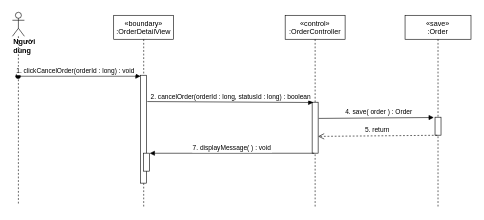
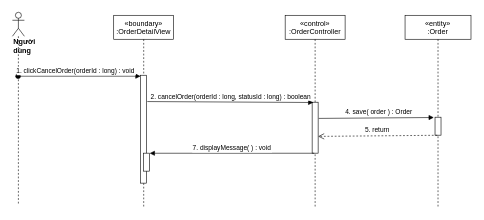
  <mxCell id="0" />
  <mxCell id="1" parent="0" />
  <mxCell id="2" value="«boundary»&#10;:OrderDetailView" style="shape=umlLifeline;perimeter=lifelinePerimeter;container=1;collapsible=0;recursiveResize=0;rounded=0;shadow=0;strokeWidth=1;" parent="1" vertex="1"><mxGeometry x="189" y="25" width="100" height="320" as="geometry" /></mxCell>
  <mxCell id="3" value="" style="points=[];perimeter=orthogonalPerimeter;rounded=0;shadow=0;strokeWidth=1;" parent="2" vertex="1"><mxGeometry x="45" y="100" width="10" height="180" as="geometry" /></mxCell>
  <mxCell id="4" value="" style="html=1;points=[];perimeter=orthogonalPerimeter;" parent="2" vertex="1"><mxGeometry x="50" y="230" width="10" height="30" as="geometry" /></mxCell>
  <mxCell id="5" value="«control»&#10;:OrderController" style="shape=umlLifeline;perimeter=lifelinePerimeter;container=1;collapsible=0;recursiveResize=0;rounded=0;shadow=0;strokeWidth=1;" parent="1" vertex="1"><mxGeometry x="475" y="25" width="100" height="320" as="geometry" /></mxCell>
  <mxCell id="6" value="" style="points=[];perimeter=orthogonalPerimeter;rounded=0;shadow=0;strokeWidth=1;" parent="5" vertex="1"><mxGeometry x="45" y="145" width="10" height="85" as="geometry" /></mxCell>
  <mxCell id="7" value="&lt;div&gt;&lt;b&gt;Người dùng&lt;/b&gt;&lt;/div&gt;" style="shape=umlLifeline;participant=umlActor;perimeter=lifelinePerimeter;whiteSpace=wrap;html=1;container=1;collapsible=0;recursiveResize=0;verticalAlign=top;spacingTop=36;outlineConnect=0;align=left;" parent="1" vertex="1"><mxGeometry x="20" y="20" width="20" height="320" as="geometry" /></mxCell>
  <mxCell id="8" value="1. clickCancelOrder(orderId : long) : void" style="verticalAlign=bottom;startArrow=oval;endArrow=block;startSize=8;shadow=0;strokeWidth=1;entryX=-0.02;entryY=0.009;entryDx=0;entryDy=0;entryPerimeter=0;" parent="1" source="7" target="3" edge="1"><mxGeometry x="-0.06" relative="1" as="geometry"><mxPoint x="5" y="135" as="sourcePoint" /><mxPoint as="offset" /><mxPoint x="189.4" y="105.8" as="targetPoint" /></mxGeometry></mxCell>
  <mxCell id="9" value="2. cancelOrder(orderId : long, statusId : long) : boolean" style="html=1;verticalAlign=bottom;endArrow=block;exitX=1.1;exitY=0.244;exitDx=0;exitDy=0;exitPerimeter=0;entryX=0.2;entryY=0.006;entryDx=0;entryDy=0;entryPerimeter=0;" parent="1" source="3" target="6" edge="1"><mxGeometry width="80" relative="1" as="geometry"><mxPoint x="195" y="193" as="sourcePoint" /><mxPoint x="575" y="173" as="targetPoint" /></mxGeometry></mxCell>
- <mxCell id="10" value="«save»&#10;:Order" style="shape=umlLifeline;perimeter=lifelinePerimeter;container=1;collapsible=0;recursiveResize=0;rounded=0;shadow=0;strokeWidth=1;" parent="1" vertex="1"><mxGeometry x="675" y="25" width="110" height="320" as="geometry" /></mxCell>
+ <mxCell id="10" value="«entity»&#10;:Order" style="shape=umlLifeline;perimeter=lifelinePerimeter;container=1;collapsible=0;recursiveResize=0;rounded=0;shadow=0;strokeWidth=1;" parent="1" vertex="1"><mxGeometry x="675" y="25" width="110" height="320" as="geometry" /></mxCell>
  <mxCell id="11" value="" style="points=[];perimeter=orthogonalPerimeter;rounded=0;shadow=0;strokeWidth=1;" parent="10" vertex="1"><mxGeometry x="50" y="170" width="10" height="30" as="geometry" /></mxCell>
  <mxCell id="12" value="4. save( order ) : Order" style="html=1;verticalAlign=bottom;endArrow=block;entryX=-0.2;entryY=0.017;entryDx=0;entryDy=0;entryPerimeter=0;exitX=1.1;exitY=0.318;exitDx=0;exitDy=0;exitPerimeter=0;" parent="1" source="6" target="11" edge="1"><mxGeometry x="0.041" width="80" relative="1" as="geometry"><mxPoint x="555" y="201" as="sourcePoint" /><mxPoint x="985" y="242" as="targetPoint" /><mxPoint as="offset" /></mxGeometry></mxCell>
  <mxCell id="13" value="5. return&amp;nbsp;" style="html=1;verticalAlign=bottom;endArrow=open;dashed=1;endSize=8;exitX=0.367;exitY=1.006;exitDx=0;exitDy=0;exitPerimeter=0;entryX=1;entryY=0.671;entryDx=0;entryDy=0;entryPerimeter=0;" parent="1" source="11" target="6" edge="1"><mxGeometry relative="1" as="geometry"><mxPoint x="875" y="305" as="sourcePoint" /><mxPoint x="872" y="256.2" as="targetPoint" /></mxGeometry></mxCell>
  <mxCell id="14" value="7. displayMessage( ) : void" style="verticalAlign=bottom;endArrow=block;shadow=0;strokeWidth=1;exitX=0.34;exitY=1.002;exitDx=0;exitDy=0;exitPerimeter=0;" parent="1" source="6" target="4" edge="1"><mxGeometry relative="1" as="geometry"><mxPoint x="440" y="315" as="sourcePoint" /><mxPoint x="225" y="346" as="targetPoint" /></mxGeometry></mxCell>
